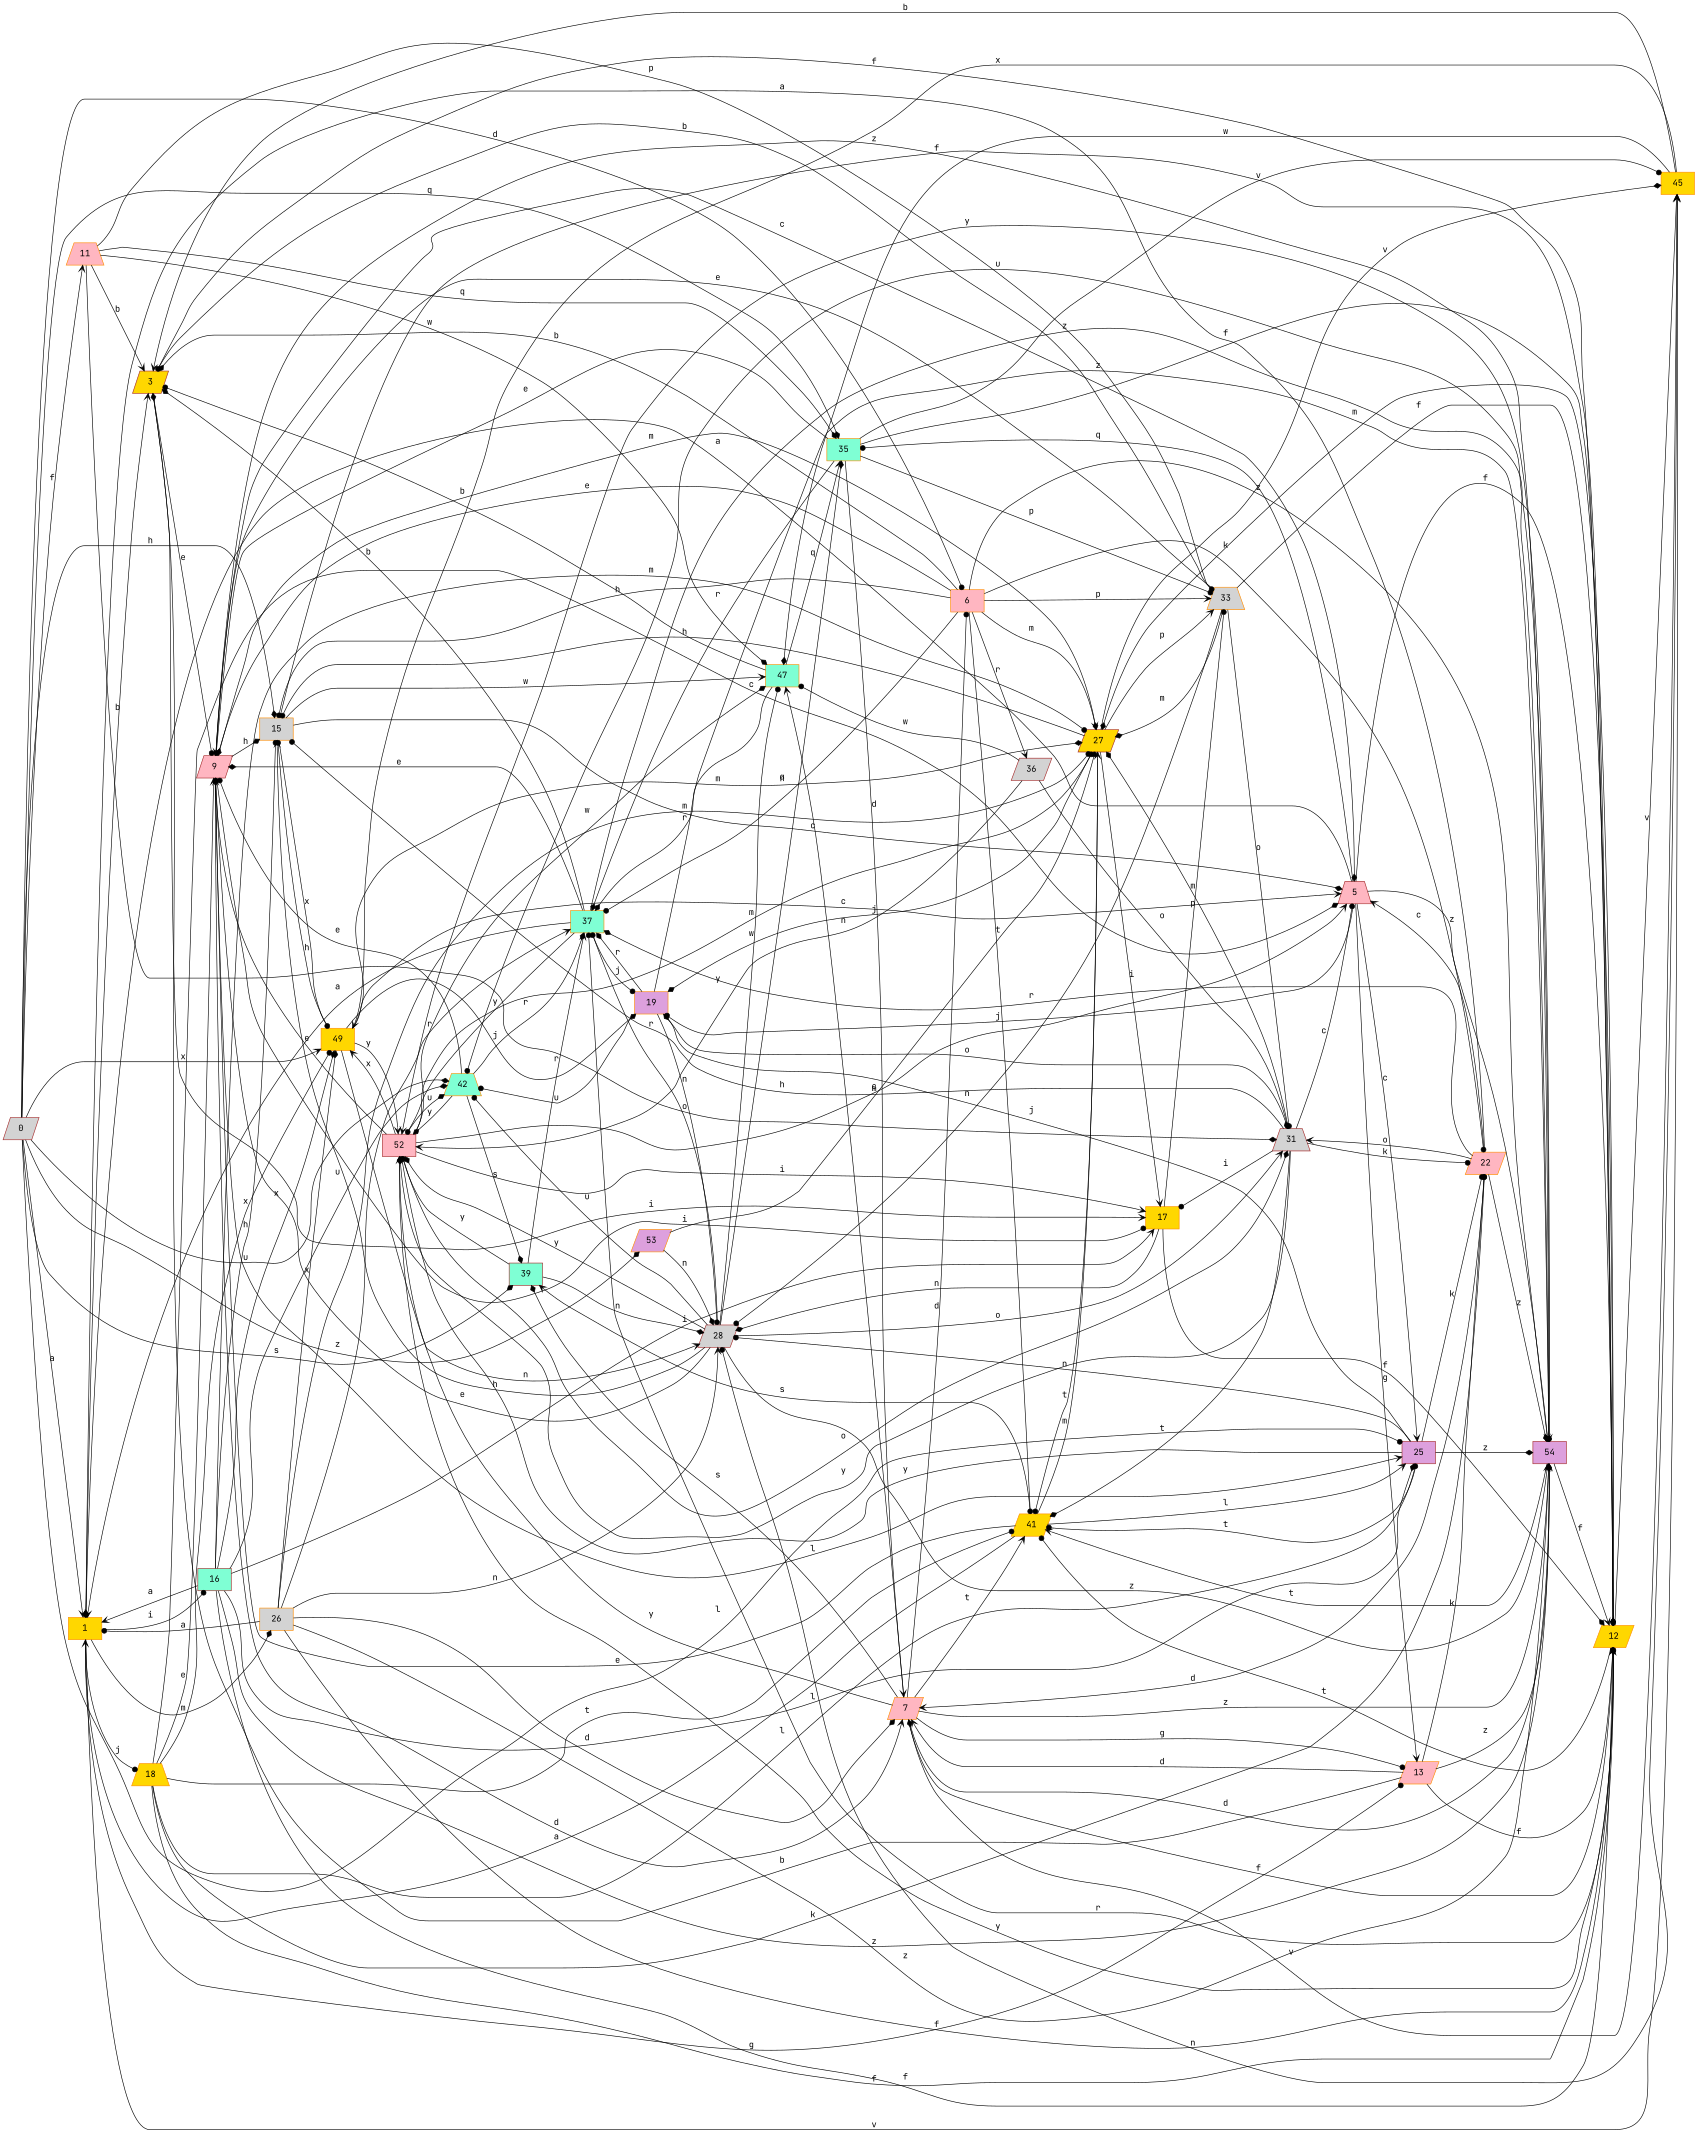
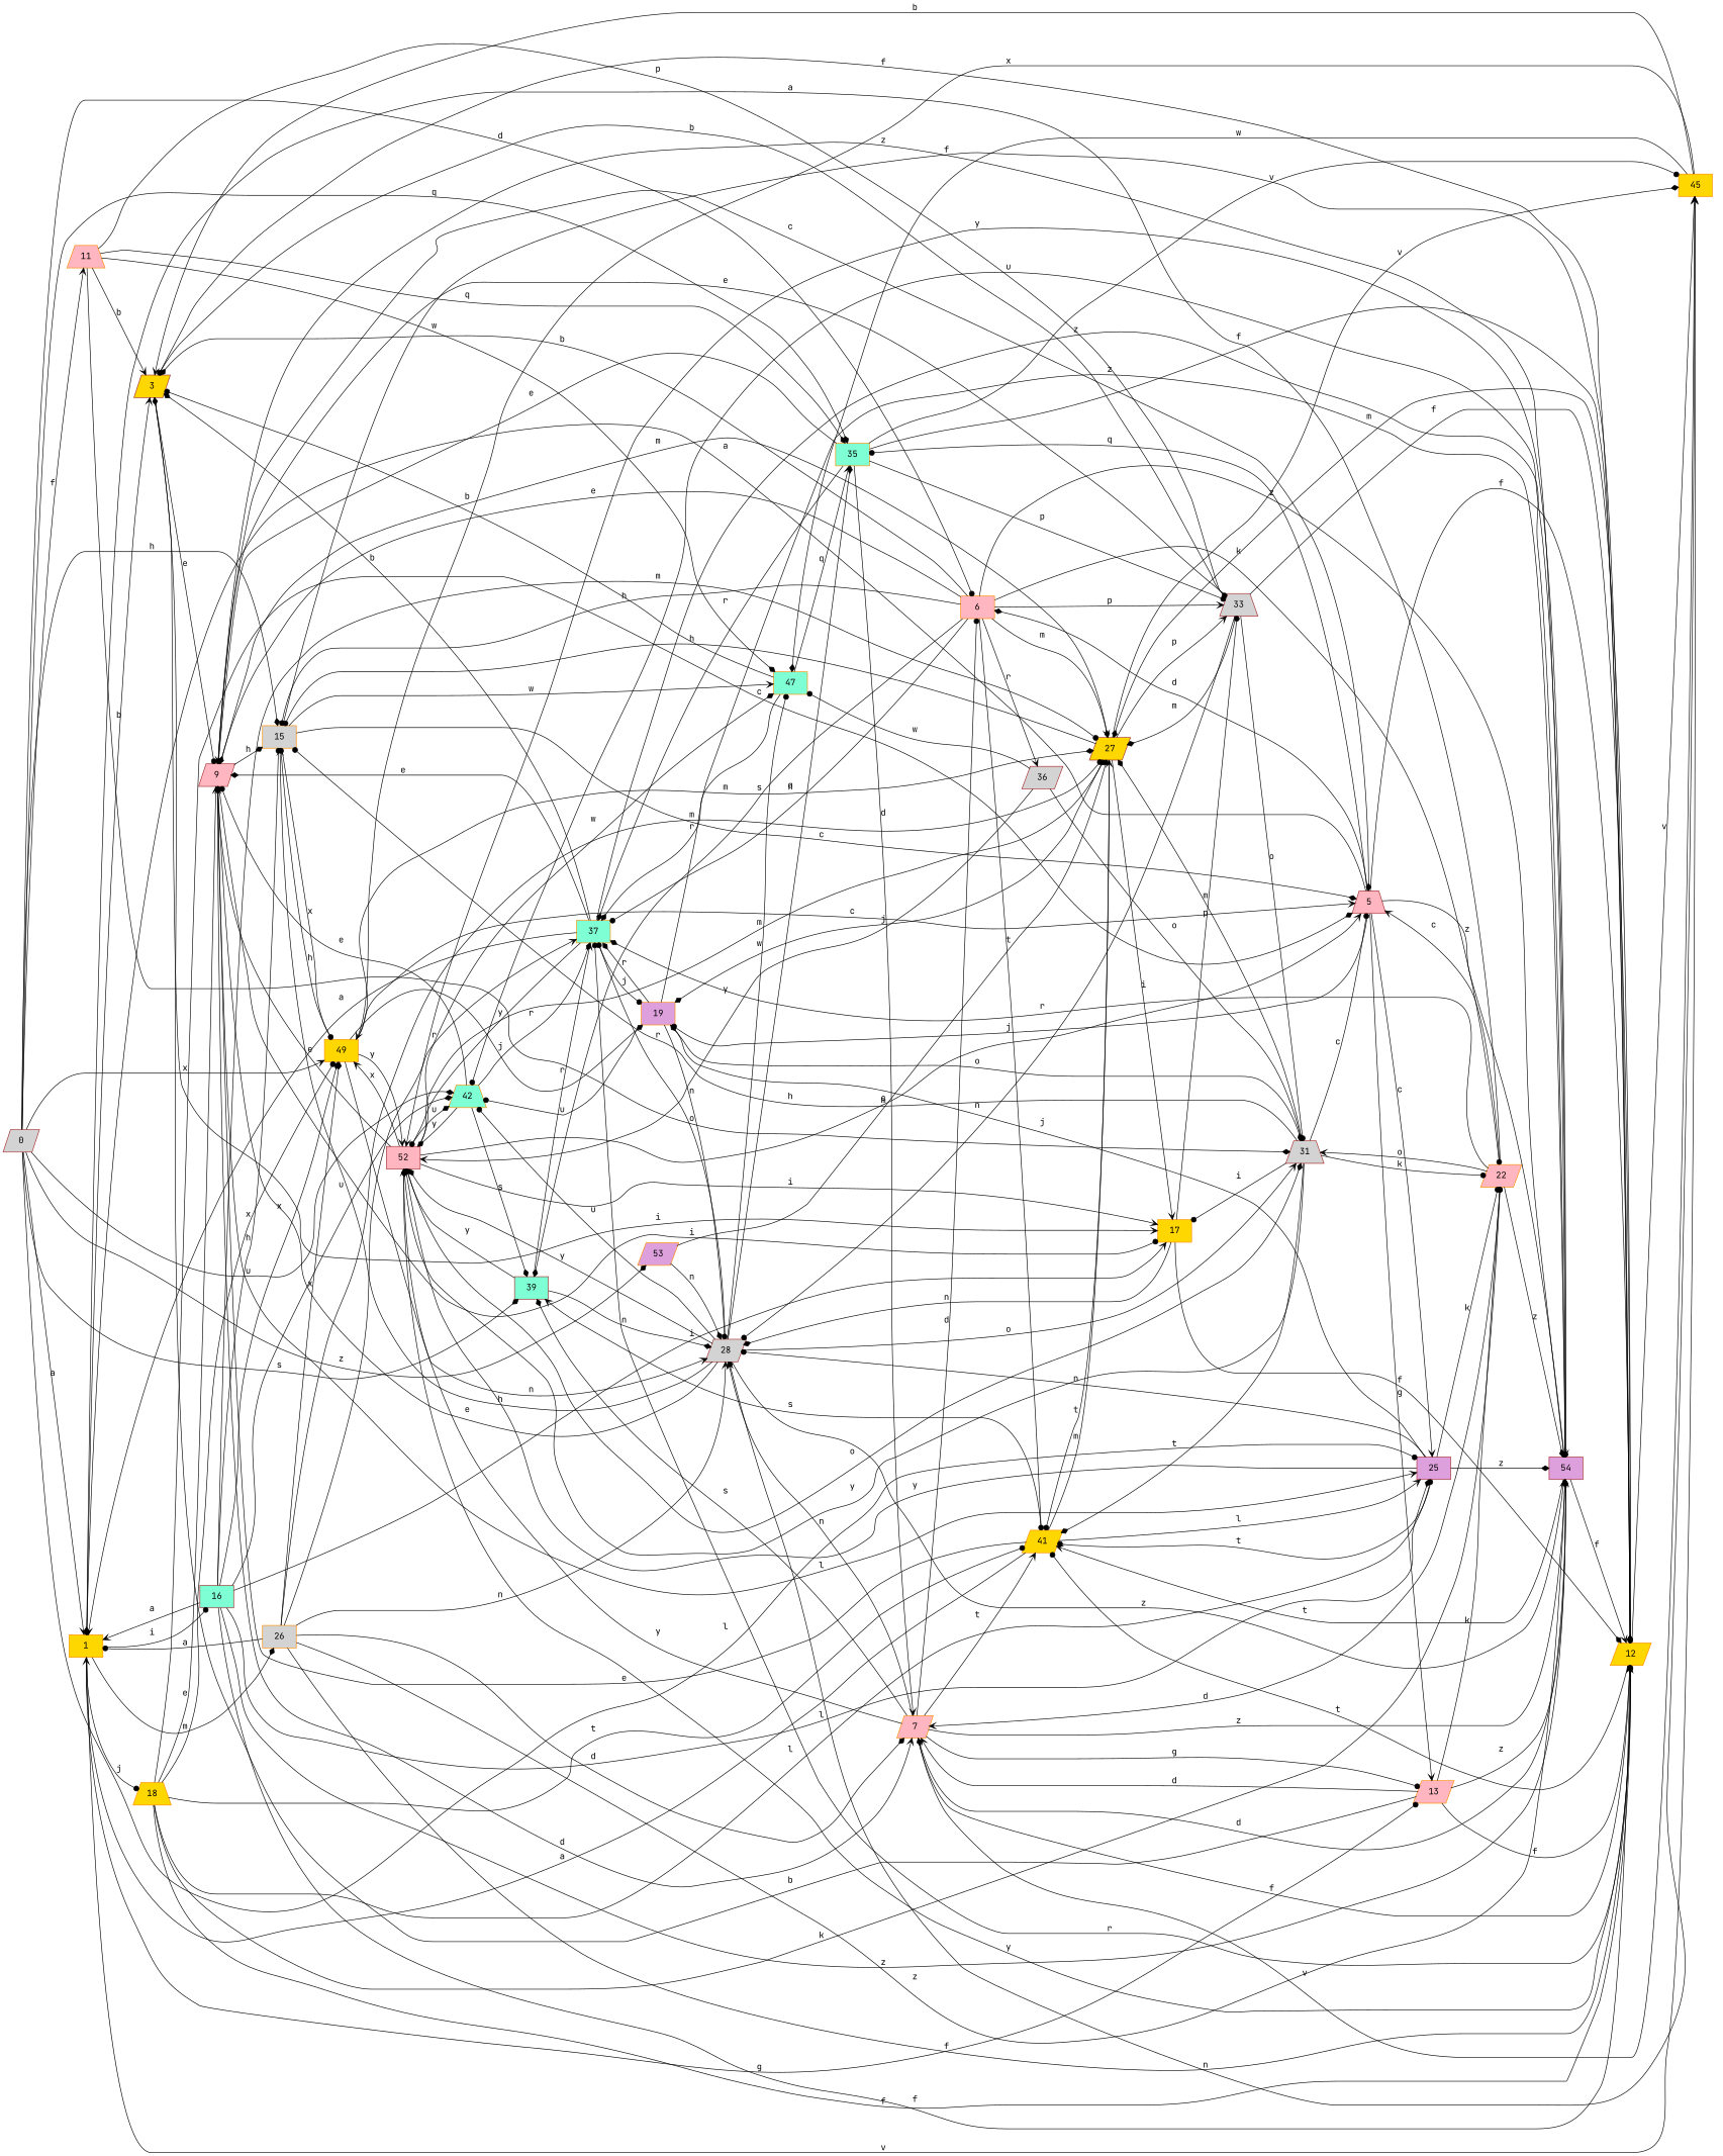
  strict digraph {
    fontname="JetBrains Mono"
    rankdir=LR
    node [color=darkorange fillcolor=gold fontname="JetBrains Mono" shape=box style=filled]
    edge [arrowhead=dot fontname="JetBrains Mono"]
    0 [color=brown fillcolor=lightgrey shape=parallelogram]
    1
    6 [fillcolor=lightpink]
    11 [fillcolor=lightpink shape=trapezium]
    15 [fillcolor=lightgrey]
    25 [color=brown fillcolor=plum]
    35 [fillcolor=aquamarine]
    39 [color=brown fillcolor=aquamarine]
    42 [fillcolor=aquamarine shape=trapezium]
    49
    53 [fillcolor=plum shape=parallelogram]
    3 [color=brown shape=parallelogram]
    13 [fillcolor=lightpink shape=parallelogram]
    16 [color=brown fillcolor=aquamarine]
    18 [shape=trapezium]
    26 [fillcolor=lightgrey]
    45
    9 [color=brown fillcolor=lightpink shape=parallelogram]
    54 [color=brown fillcolor=plum]
    22 [fillcolor=lightpink shape=parallelogram]
    27 [color=brown shape=parallelogram]
-   33 [fillcolor=lightgrey shape=trapezium]
+   33 [color=brown fillcolor=lightgrey shape=trapezium]
    36 [color=brown fillcolor=lightgrey shape=parallelogram]
    37 [fillcolor=aquamarine]
    41 [shape=parallelogram]
    31 [color=brown fillcolor=lightgrey shape=trapezium]
    47 [fillcolor=aquamarine]
    12 [shape=parallelogram]
    5 [color=brown fillcolor=lightpink shape=trapezium]
    19 [fillcolor=plum]
    28 [color=brown fillcolor=lightgrey shape=parallelogram]
    52 [color=brown fillcolor=lightpink]
    7 [fillcolor=lightpink shape=parallelogram]
    17
    0 -> 1 [arrowhead=vee label=a]
    0 -> 6 [label=d]
    0 -> 11 [arrowhead=vee label=f]
    0 -> 15 [arrowhead=diamond label=h]
    0 -> 25 [label=l]
    0 -> 35 [arrowhead=diamond label=q]
    0 -> 39 [arrowhead=diamond label=s]
    0 -> 42 [arrowhead=diamond label=u]
    0 -> 49 [arrowhead=vee label=x]
    0 -> 53 [arrowhead=diamond label=z]
    1 -> 3 [arrowhead=vee label=b]
    1 -> 13 [label=g]
    1 -> 16 [label=i]
    1 -> 18 [label=j]
    1 -> 26 [arrowhead=diamond label=m]
    1 -> 45 [arrowhead=vee label=v]
    6 -> 15 [label=h]
+   6 -> 39 [arrowhead=diamond label=s]
    6 -> 3 [arrowhead=diamond label=b]
    6 -> 9 [arrowhead=diamond label=e]
    6 -> 54 [label=z]
    6 -> 22 [label=k]
    6 -> 27 [arrowhead=vee label=m]
    6 -> 33 [arrowhead=vee label=p]
    6 -> 36 [arrowhead=vee label=r]
    6 -> 37 [label=r]
    6 -> 41 [label=t]
    11 -> 35 [arrowhead=diamond label=q]
    11 -> 3 [arrowhead=vee label=b]
    11 -> 33 [label=p]
    11 -> 31 [arrowhead=diamond label=o]
    11 -> 47 [arrowhead=diamond label=w]
    15 -> 49 [label=x]
    15 -> 47 [arrowhead=vee label=w]
    15 -> 12 [arrowhead=diamond label=f]
    15 -> 5 [arrowhead=diamond label=c]
    25 -> 54 [arrowhead=diamond label=z]
    25 -> 22 [label=k]
    25 -> 41 [label=t]
    25 -> 19 [arrowhead=diamond label=j]
    25 -> 28 [label=n]
    25 -> 52 [label=y]
    35 -> 45 [label=v]
    35 -> 9 [label=e]
    35 -> 33 [label=p]
    35 -> 37 [arrowhead=diamond label=r]
    35 -> 12 [arrowhead=diamond label=f]
    35 -> 7 [arrowhead=vee label=d]
    39 -> 37 [arrowhead=vee label=r]
    39 -> 28 [arrowhead=diamond label=n]
    39 -> 52 [label=y]
    42 -> 39 [arrowhead=diamond label=s]
    42 -> 9 [label=e]
    42 -> 37 [arrowhead=diamond label=r]
    42 -> 52 [arrowhead=diamond label=y]
    49 -> 15 [label=h]
    49 -> 27 [arrowhead=diamond label=m]
    49 -> 5 [arrowhead=vee label=c]
    49 -> 19 [arrowhead=diamond label=j]
    49 -> 28 [arrowhead=vee label=n]
    49 -> 52 [arrowhead=vee label=y]
    53 -> 27 [label=m]
    53 -> 28 [arrowhead=diamond label=n]
    3 -> 9 [label=e]
    3 -> 12 [arrowhead=diamond label=f]
    3 -> 17 [arrowhead=vee label=i]
    13 -> 3 [arrowhead=diamond label=b]
    13 -> 54 [arrowhead=diamond label=z]
    13 -> 22 [label=k]
    13 -> 12 [label=f]
    13 -> 7 [arrowhead=vee label=d]
    16 -> 1 [arrowhead=vee label=a]
    16 -> 15 [label=h]
    16 -> 25 [arrowhead=diamond label=l]
    16 -> 42 [arrowhead=diamond label=u]
    16 -> 49 [arrowhead=diamond label=x]
    16 -> 54 [arrowhead=vee label=z]
    16 -> 27 [label=m]
    16 -> 12 [arrowhead=vee label=f]
    16 -> 17 [arrowhead=vee label=i]
    18 -> 25 [label=l]
    18 -> 49 [label=x]
    18 -> 9 [arrowhead=vee label=e]
    18 -> 22 [label=k]
    18 -> 41 [label=t]
    18 -> 12 [label=f]
    18 -> 5 [arrowhead=diamond label=c]
    26 -> 1 [label=a]
    26 -> 49 [arrowhead=diamond label=x]
    26 -> 54 [arrowhead=diamond label=z]
    26 -> 27 [label=m]
    26 -> 37 [arrowhead=vee label=r]
    26 -> 12 [arrowhead=diamond label=f]
    26 -> 28 [arrowhead=vee label=n]
    26 -> 7 [arrowhead=diamond label=d]
    45 -> 49 [arrowhead=vee label=x]
    45 -> 3 [arrowhead=vee label=b]
    45 -> 47 [arrowhead=diamond label=w]
    45 -> 28 [label=n]
    9 -> 15 [arrowhead=diamond label=h]
    9 -> 25 [arrowhead=vee label=l]
    9 -> 54 [arrowhead=vee label=z]
    9 -> 27 [arrowhead=diamond label=m]
    9 -> 5 [arrowhead=diamond label=c]
    9 -> 7 [arrowhead=vee label=d]
    9 -> 17 [label=i]
    54 -> 42 [label=u]
    54 -> 41 [arrowhead=vee label=t]
    54 -> 12 [arrowhead=vee label=f]
    54 -> 52 [arrowhead=vee label=y]
    54 -> 7 [arrowhead=diamond label=d]
    22 -> 1 [arrowhead=diamond label=a]
    22 -> 54 [arrowhead=diamond label=z]
    22 -> 37 [arrowhead=diamond label=r]
    22 -> 31 [arrowhead=vee label=o]
    22 -> 5 [arrowhead=vee label=c]
    22 -> 7 [arrowhead=vee label=d]
    27 -> 15 [label=h]
    27 -> 45 [arrowhead=diamond label=v]
    27 -> 33 [arrowhead=vee label=p]
    27 -> 41 [label=t]
    27 -> 19 [arrowhead=diamond label=j]
    27 -> 17 [arrowhead=vee label=i]
    33 -> 3 [label=b]
    33 -> 9 [arrowhead=vee label=e]
    33 -> 27 [arrowhead=diamond label=m]
    33 -> 31 [label=o]
    33 -> 12 [label=f]
    33 -> 28 [label=n]
    36 -> 31 [label=o]
    36 -> 47 [label=w]
    36 -> 52 [arrowhead=vee label=y]
    37 -> 1 [arrowhead=vee label=a]
    37 -> 3 [arrowhead=diamond label=b]
    37 -> 9 [arrowhead=diamond label=e]
    37 -> 54 [label=z]
    37 -> 19 [label=j]
    37 -> 52 [label=y]
    41 -> 1 [arrowhead=vee label=a]
    41 -> 25 [arrowhead=vee label=l]
    41 -> 39 [arrowhead=vee label=s]
    41 -> 9 [arrowhead=diamond label=e]
    41 -> 27 [arrowhead=vee label=m]
    31 -> 15 [label=h]
    31 -> 22 [label=k]
    31 -> 27 [arrowhead=diamond label=m]
    31 -> 41 [arrowhead=diamond label=t]
    31 -> 5 [label=c]
    31 -> 52 [arrowhead=diamond label=y]
    31 -> 17 [label=i]
    47 -> 35 [arrowhead=vee label=q]
    47 -> 3 [label=b]
    47 -> 37 [arrowhead=diamond label=r]
    12 -> 45 [arrowhead=vee label=v]
    12 -> 27 [arrowhead=diamond label=m]
    12 -> 37 [label=r]
    12 -> 41 [label=t]
    12 -> 52 [arrowhead=vee label=y]
    5 -> 1 [label=a]
+   5 -> 6 [arrowhead=diamond label=d]
    5 -> 25 [arrowhead=vee label=c]
    5 -> 35 [label=q]
    5 -> 13 [arrowhead=vee label=g]
    5 -> 54 [arrowhead=vee label=z]
    5 -> 12 [arrowhead=diamond label=f]
    5 -> 19 [label=j]
    19 -> 42 [label=u]
    19 -> 54 [label=z]
    19 -> 37 [arrowhead=diamond label=r]
    19 -> 31 [arrowhead=diamond label=o]
    19 -> 28 [label=n]
    28 -> 15 [arrowhead=vee label=h]
    28 -> 35 [arrowhead=diamond label=q]
    28 -> 42 [label=u]
    28 -> 9 [label=e]
    28 -> 54 [arrowhead=vee label=z]
    28 -> 37 [label=r]
    28 -> 31 [arrowhead=vee label=o]
    28 -> 47 [label=w]
    28 -> 52 [arrowhead=diamond label=y]
    52 -> 42 [arrowhead=diamond label=u]
    52 -> 49 [arrowhead=vee label=x]
    52 -> 9 [arrowhead=vee label=e]
    52 -> 27 [label=m]
    52 -> 31 [arrowhead=diamond label=o]
    52 -> 47 [arrowhead=diamond label=w]
    52 -> 5 [arrowhead=vee label=c]
    52 -> 17 [arrowhead=vee label=i]
    7 -> 6 [label=d]
    7 -> 39 [arrowhead=diamond label=s]
    7 -> 13 [label=g]
    7 -> 45 [arrowhead=vee label=v]
    7 -> 54 [arrowhead=vee label=z]
    7 -> 41 [arrowhead=vee label=t]
    7 -> 12 [arrowhead=vee label=f]
-   7 -> 47 [arrowhead=vee label=n]
+   7 -> 28 [arrowhead=vee label=n]
    7 -> 52 [arrowhead=diamond label=y]
    17 -> 33 [label=p]
    17 -> 12 [arrowhead=diamond label=f]
    17 -> 28 [arrowhead=diamond label=n]
  }
